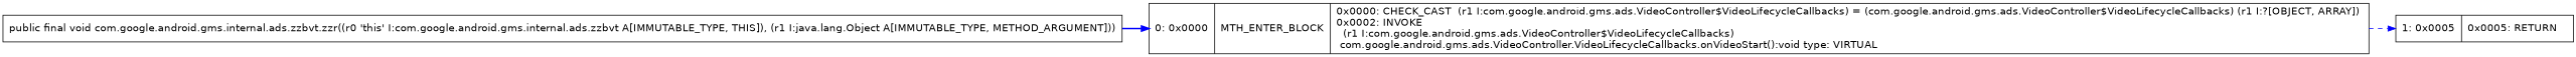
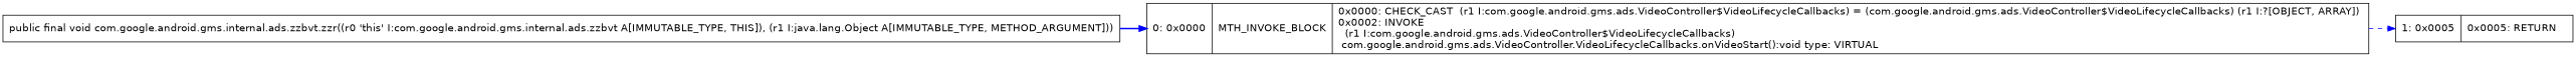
  digraph {
    rankdir=LR
    fontname="DejaVu Sans"
    node [shape=record fontname="DejaVu Sans"]
    edge [color=blue fontname="DejaVu Sans"]
-   n1 [label="{0\:\ 0x0000|MTH_ENTER_BLOCK\l|0x0000: CHECK_CAST  (r1 I:com.google.android.gms.ads.VideoController$VideoLifecycleCallbacks) = (com.google.android.gms.ads.VideoController$VideoLifecycleCallbacks) (r1 I:?[OBJECT, ARRAY]) \l0x0002: INVOKE  \l  (r1 I:com.google.android.gms.ads.VideoController$VideoLifecycleCallbacks)\l com.google.android.gms.ads.VideoController.VideoLifecycleCallbacks.onVideoStart():void type: VIRTUAL \l}"]
+   n1 [label="{0\:\ 0x0000|MTH_INVOKE_BLOCK\l|0x0000: CHECK_CAST  (r1 I:com.google.android.gms.ads.VideoController$VideoLifecycleCallbacks) = (com.google.android.gms.ads.VideoController$VideoLifecycleCallbacks) (r1 I:?[OBJECT, ARRAY]) \l0x0002: INVOKE  \l  (r1 I:com.google.android.gms.ads.VideoController$VideoLifecycleCallbacks)\l com.google.android.gms.ads.VideoController.VideoLifecycleCallbacks.onVideoStart():void type: VIRTUAL \l}"]
    n2 [label="{1\:\ 0x0005|0x0005: RETURN   \l}"]
    n3 [label="{public final void com.google.android.gms.internal.ads.zzbvt.zzr((r0 'this' I:com.google.android.gms.internal.ads.zzbvt A[IMMUTABLE_TYPE, THIS]), (r1 I:java.lang.Object A[IMMUTABLE_TYPE, METHOD_ARGUMENT])) }"]
    n1 -> n2 [style=dashed]
    n3 -> n1 [style=bold]
  }
